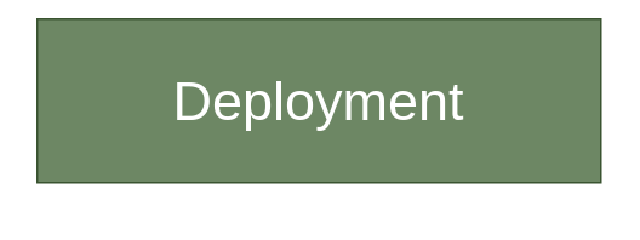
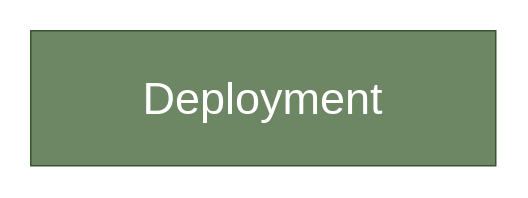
  <mxCell id="0" />
  <mxCell id="1" parent="0" />
- <mxCell id="2" value="Deployment" style="rounded=0;whiteSpace=wrap;html=1;fillColor=#6d8764;fontColor=#ffffff;strokeColor=#3A5431;fontSize=30;" vertex="1" parent="1"><mxGeometry x="20" y="10" width="310" height="90" as="geometry" /></mxCell>
+ <mxCell id="2" value="Deployment" style="rounded=0;whiteSpace=wrap;html=1;fillColor=#6d8764;fontColor=#ffffff;strokeColor=#3A5431;fontSize=30;" vertex="1" parent="1"><mxGeometry x="20" y="20" width="310" height="90" as="geometry" /></mxCell>
